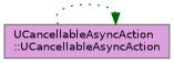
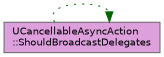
  digraph {
    rankdir=LR
-   n1 [color=gray40 fillcolor=plum fontcolor=black fontname=Helvetica fontsize=10 height=0.2 label="UCancellableAsyncAction\l::UCancellableAsyncAction" shape=box style=filled width=0.4]
+   n1 [color=gray40 fillcolor=plum fontcolor=black fontname=Helvetica fontsize=10 height=0.2 label="UCancellableAsyncAction\l::ShouldBroadcastDelegates" shape=box style=filled width=0.4]
    n1 -> n1 [color=darkgreen fontname=Helvetica fontsize=10 labelfontname=Helvetica labelfontsize=10 style=dotted]
  }
